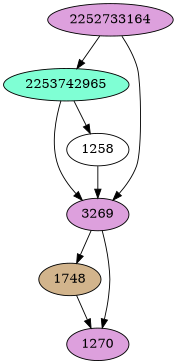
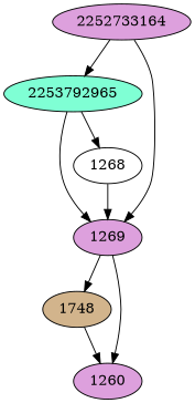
  strict digraph {
    node [fillcolor=plum style=filled]
    n1 [fillcolor=tan label=1748]
-   1270
+   1270 [label=1260]
    n3 [label=2252733164]
-   2253742965 [fillcolor=aquamarine]
-   1269 [label=3269]
-   1268 [fillcolor=white label=1258]
+   2253742965 [fillcolor=aquamarine label=2253792965]
+   1269
+   1268 [fillcolor=white]
    n1 -> 1270
    n3 -> 2253742965
    n3 -> 1269
    2253742965 -> 1269
    2253742965 -> 1268
    1269 -> n1
    1269 -> 1270
    1268 -> 1269
  }
